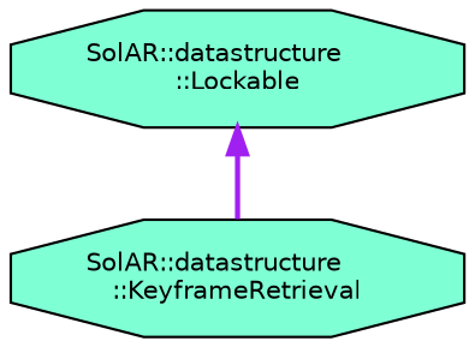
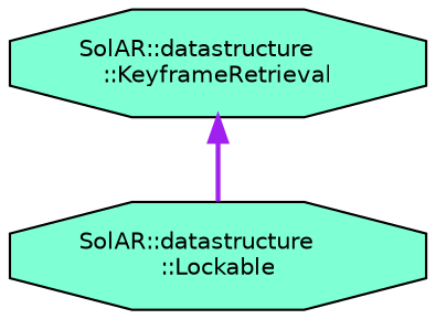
  digraph {
    node [color=black fillcolor=aquamarine fontname=Helvetica fontsize=10 shape=octagon style=filled]
    n1 [fontcolor=black height=0.2 label="SolAR::datastructure\l::KeyframeRetrieval" width=0.4]
    n2 [height=0.2 label="SolAR::datastructure\l::Lockable" width=0.4]
-   n2 -> n1 [color=purple dir=back fontname=Helvetica fontsize=10 labelfontname=Helvetica labelfontsize=10 style=bold]
+   n1 -> n2 [color=purple dir=back fontname=Helvetica fontsize=10 labelfontname=Helvetica labelfontsize=10 style=bold]
  }
